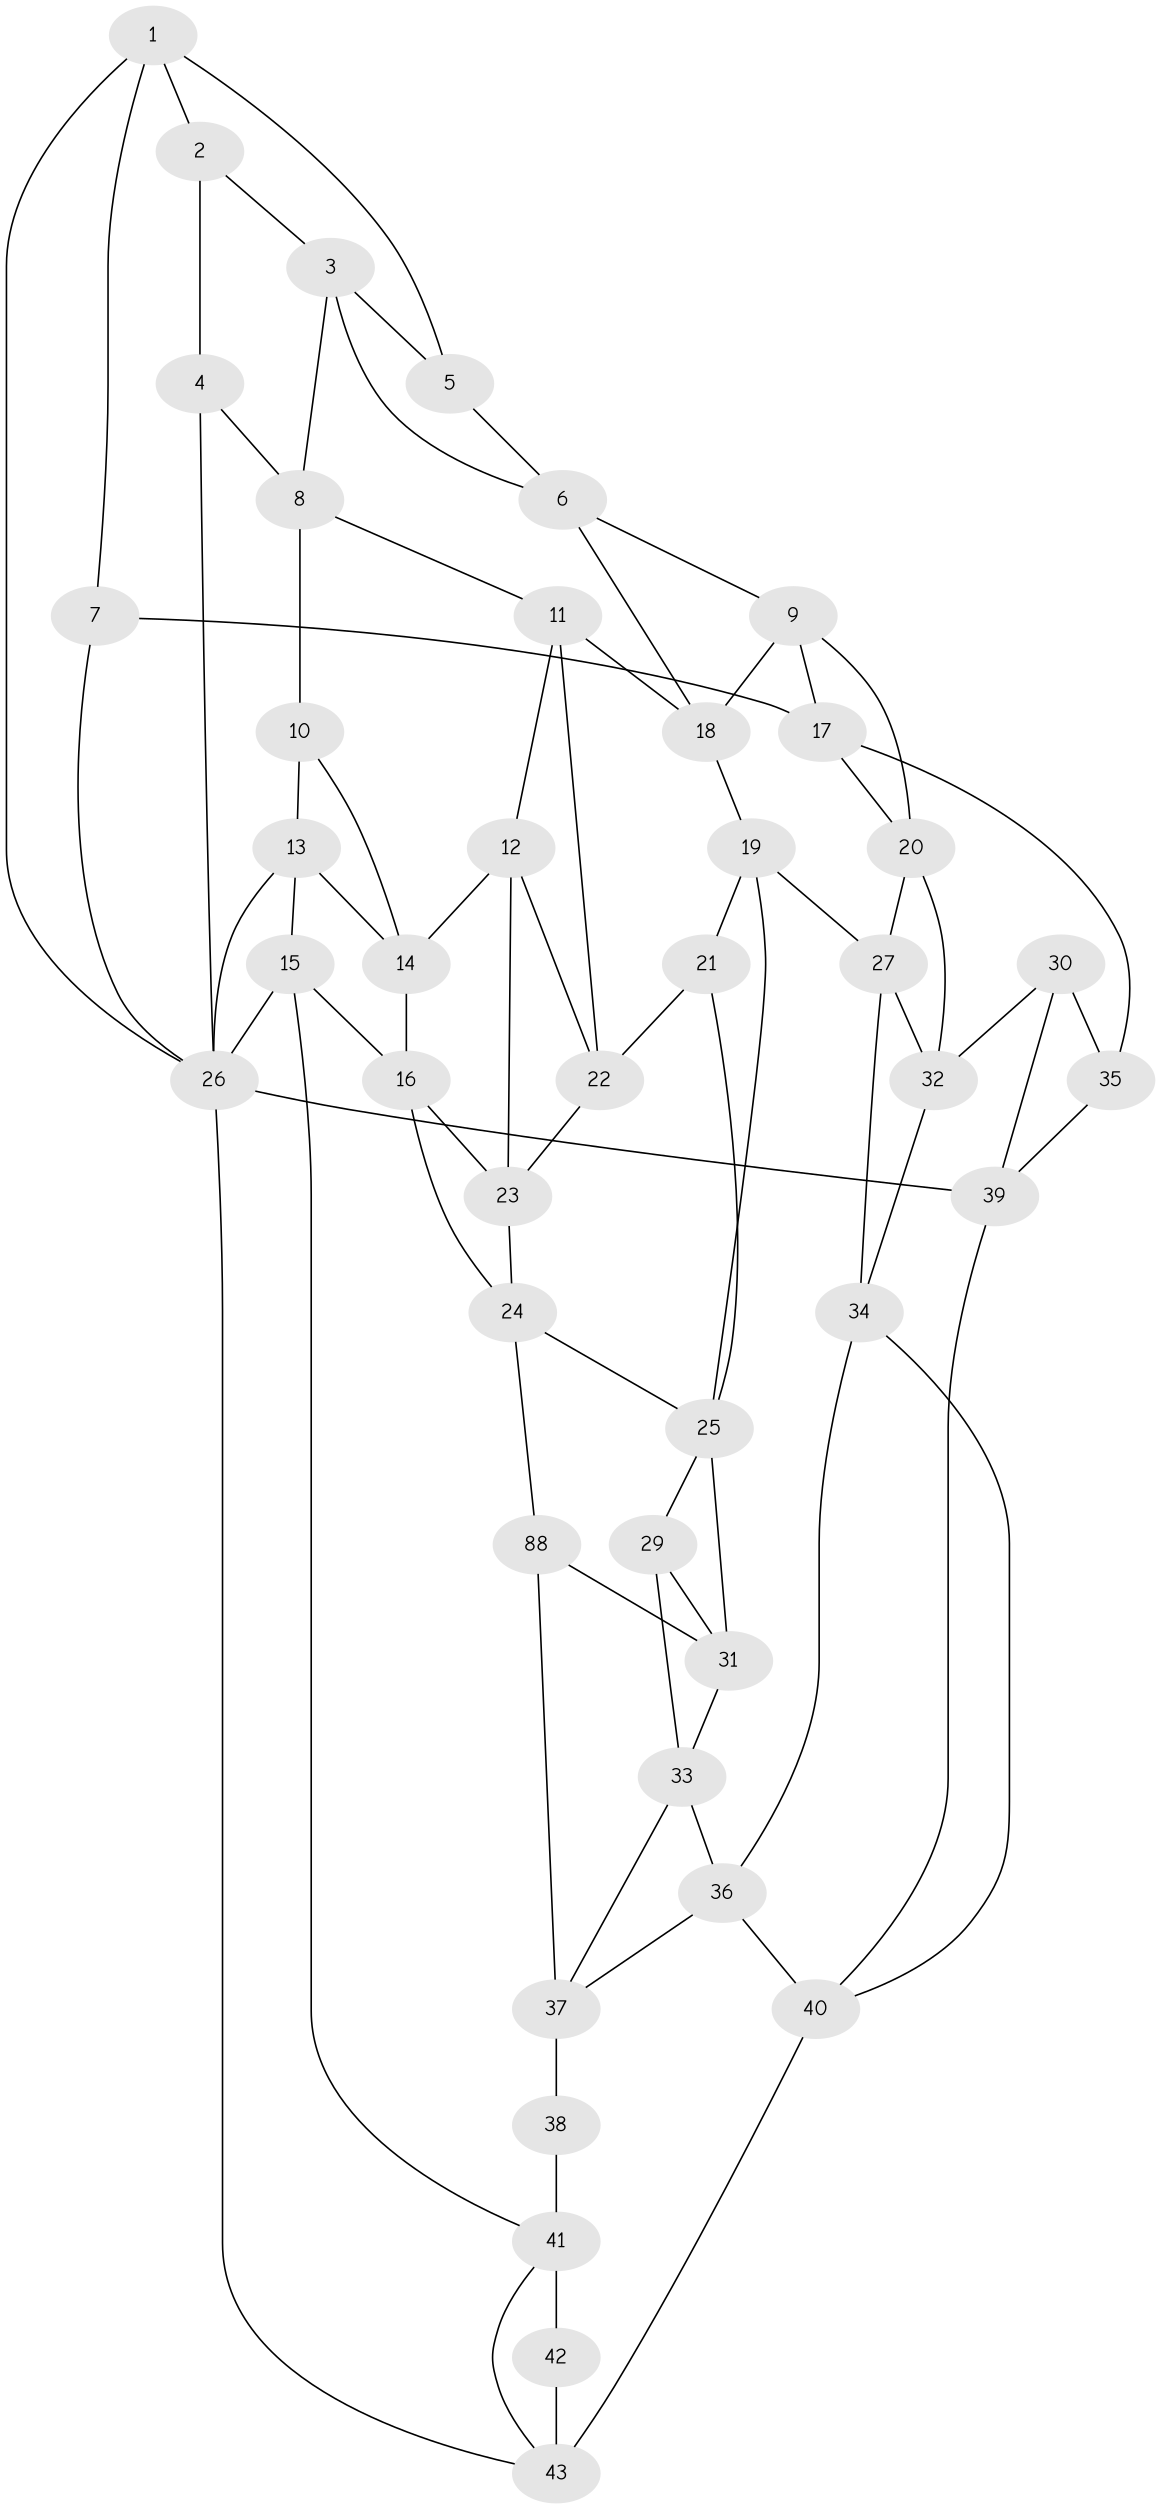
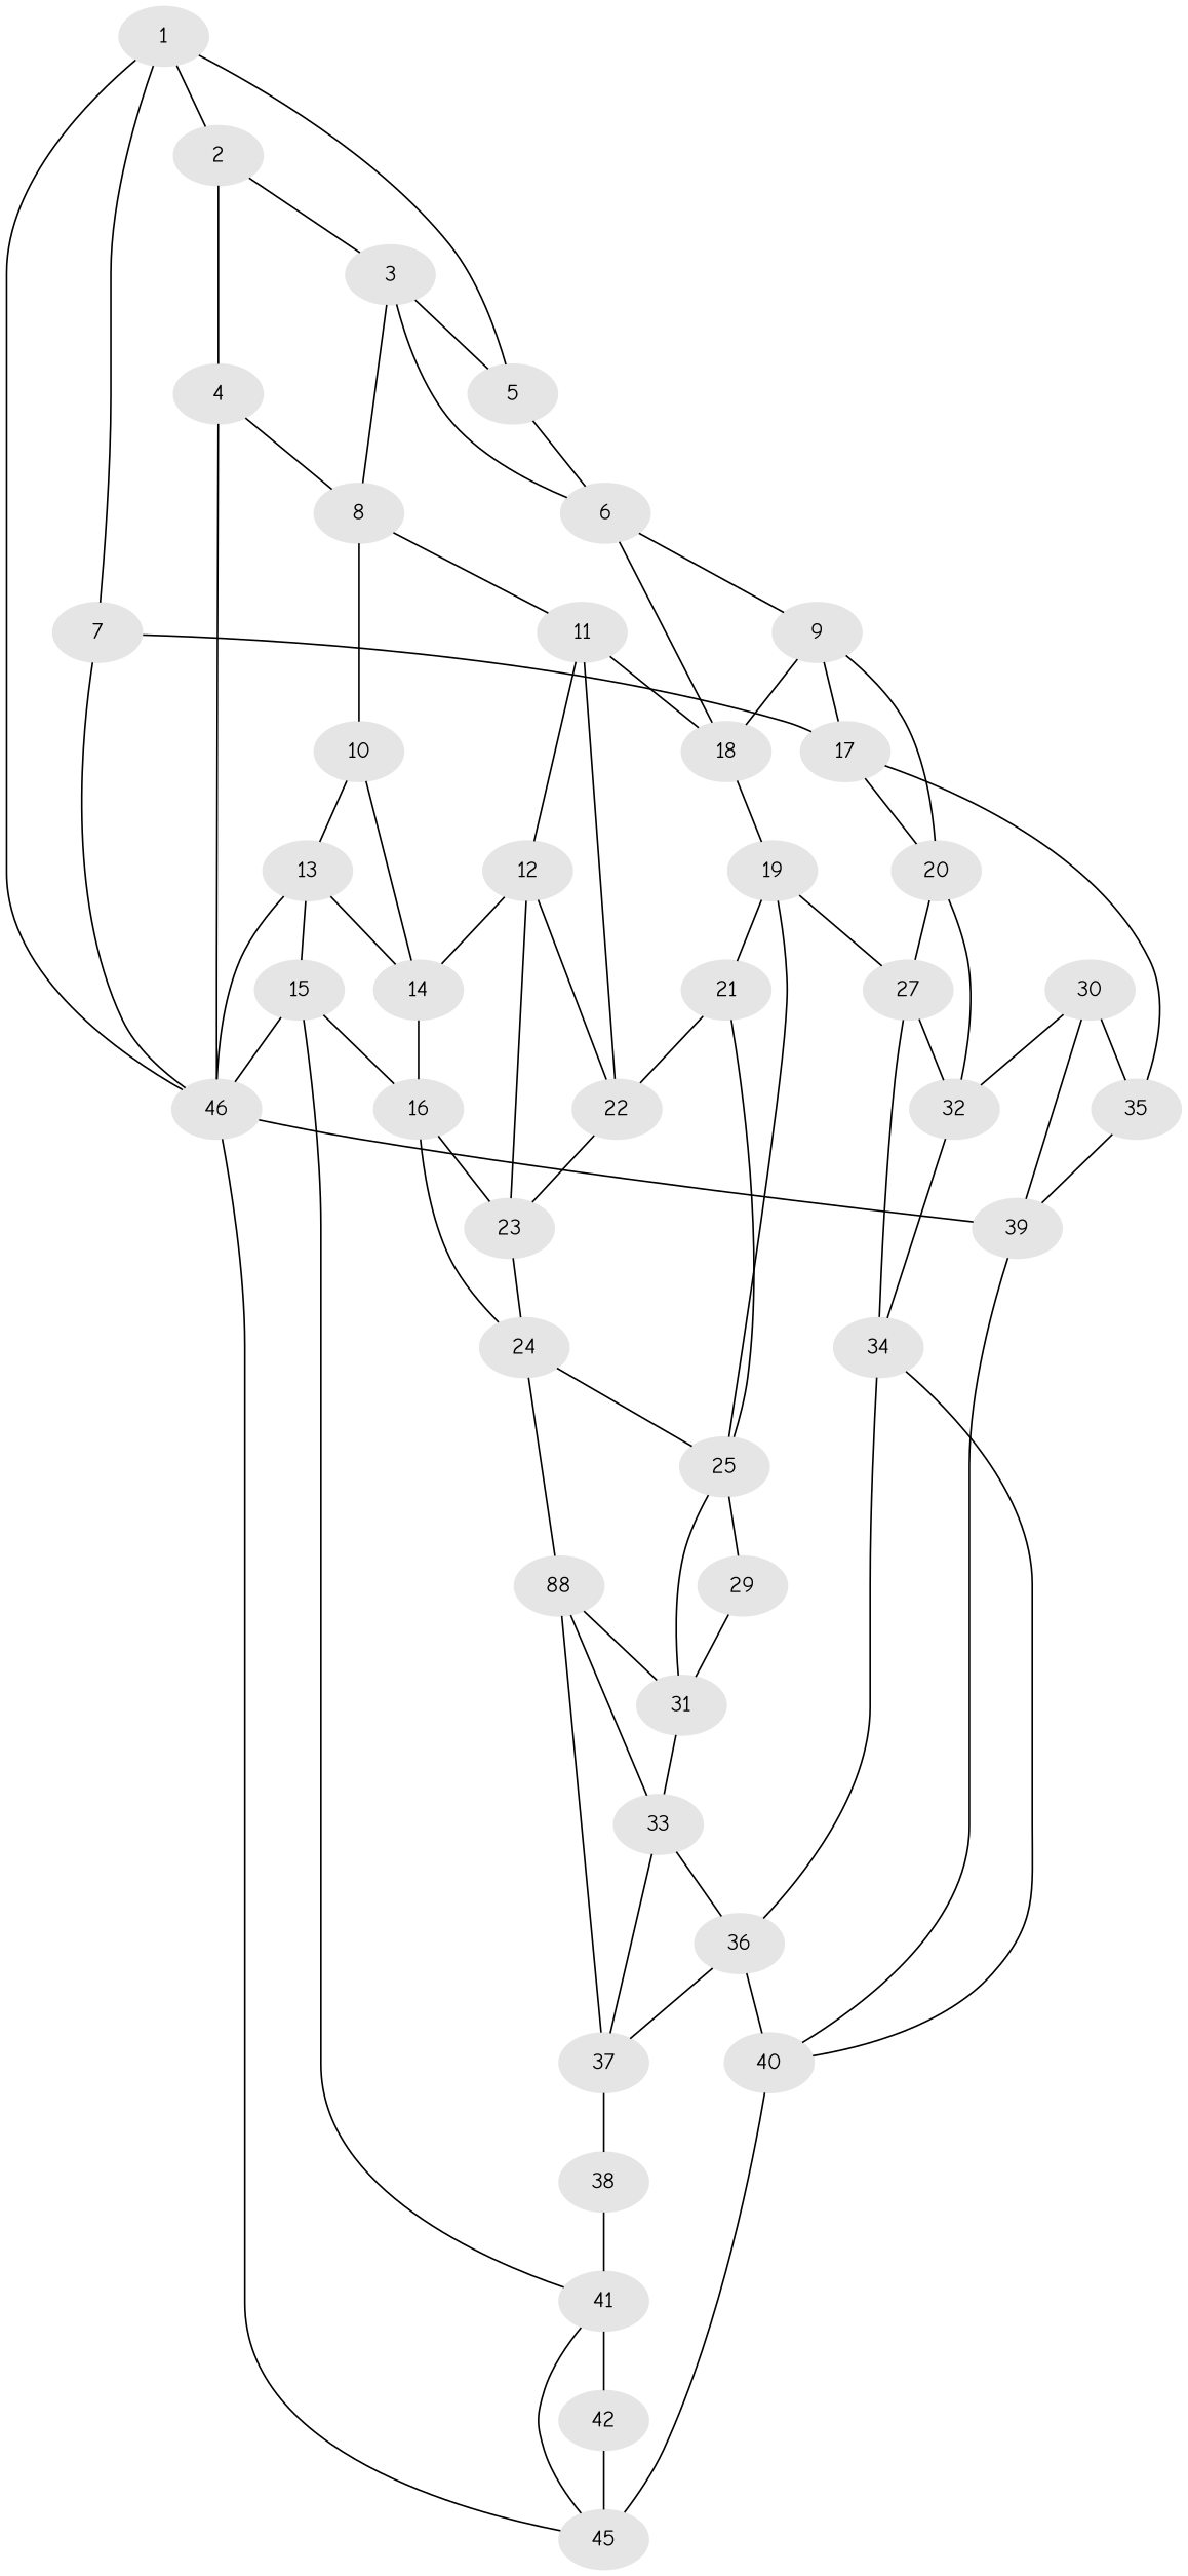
  graph {
    fontname="Comic Neue"
    node [color=gray90 fontname="Comic Neue" style=filled]
    edge [fontname="Comic Neue" weight=1.0]
    1
    2
    5
    7
-   26
+   26 [label=46]
    3
    4
    6
    17
    39
-   43
+   43 [label=45]
    8
    9
    18
    10
    11
    20
    19
    35
    13
    14
    12
    22
    27
    32
    15
    16
    23
    24
    41
    42
    25
    n33 [label=88]
    21
    29
    31
    34
    37
    33
    40
    36
    38
    30
    1 -- 2
    1 -- 5
    1 -- 7
    1 -- 26
    2 -- 3
    2 -- 4
    5 -- 6
    7 -- 26
    7 -- 17
    26 -- 39 [weight=2.0]
    26 -- 43
    3 -- 5
    3 -- 6
    3 -- 8
    4 -- 26
    4 -- 8
    6 -- 9
    6 -- 18
    17 -- 20
    17 -- 35
    39 -- 40
    8 -- 10
    8 -- 11
    9 -- 17
    9 -- 18
    9 -- 20
    18 -- 19
    10 -- 13
    10 -- 14
    11 -- 18
    11 -- 12
    11 -- 22
    20 -- 27
    20 -- 32
    19 -- 27
    19 -- 25
    19 -- 21
    35 -- 39
    13 -- 26
    13 -- 14
    13 -- 15
    14 -- 16
    12 -- 14
    12 -- 22
    12 -- 23
    22 -- 23
    27 -- 32
    27 -- 34
    32 -- 34
    15 -- 26
    15 -- 16
    15 -- 41
    16 -- 23
    16 -- 24
    23 -- 24
    24 -- 25
    24 -- n33
    41 -- 43
    41 -- 42 [weight=2.0]
    42 -- 43 [weight=2.0]
    25 -- 29
    25 -- 31
    n33 -- 31
    n33 -- 37
    21 -- 22
    21 -- 25
    29 -- 31
-   29 -- 33
+   n33 -- 33
    31 -- 33
    34 -- 40
    34 -- 36
    37 -- 38 [weight=2.0]
    33 -- 37
    33 -- 36
    40 -- 43
    36 -- 37
    36 -- 40
    38 -- 41 [weight=2.0]
    30 -- 39
    30 -- 35
    30 -- 32
  }
